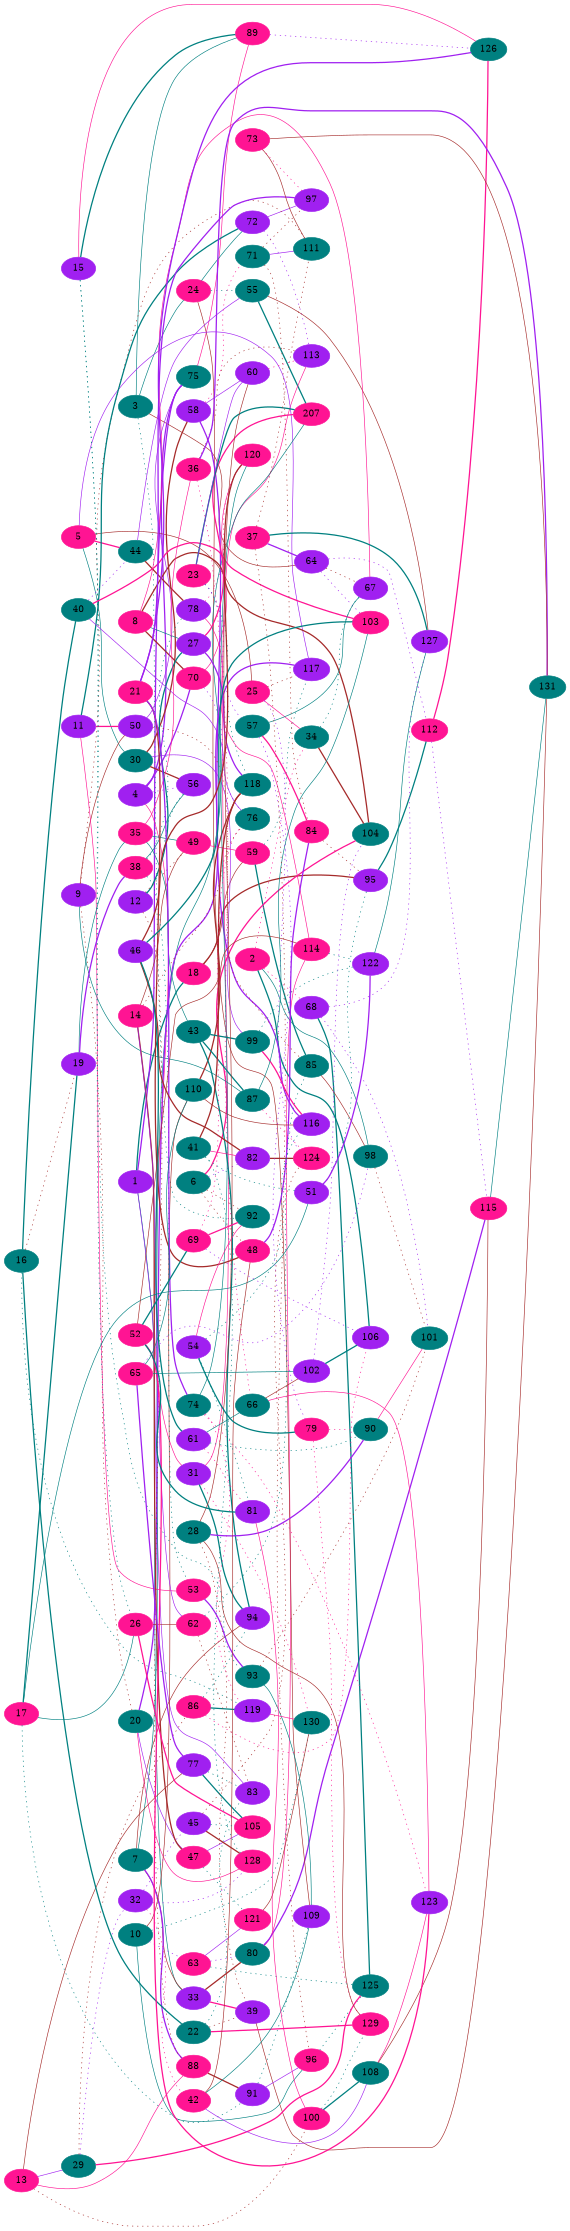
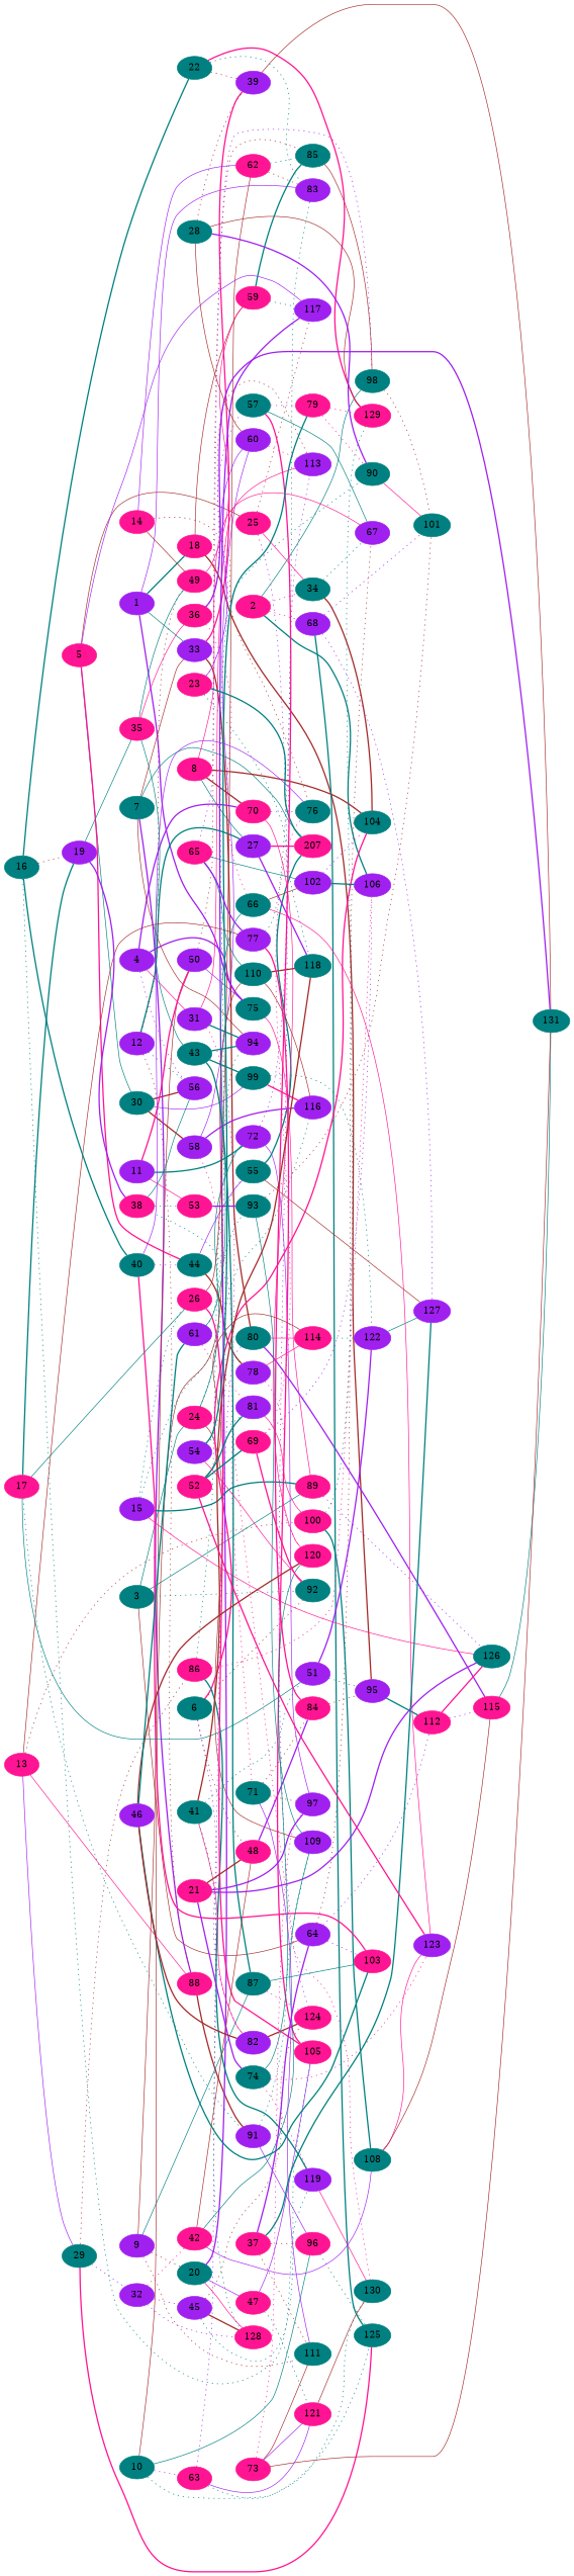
  graph {
    rankdir=LR
    node [color=deeppink style=filled]
    edge [color=teal style=dotted]
    1 [color=purple]
    18
    33 [color=purple]
    75 [color=teal]
    83 [color=purple]
    59
    95 [color=purple]
    39 [color=purple]
    80 [color=teal]
    89
    34 [color=teal]
    2
    68 [color=purple]
    98 [color=teal]
    106 [color=purple]
    104 [color=teal]
    67 [color=purple]
    125 [color=teal]
    127 [color=purple]
    101 [color=teal]
    3 [color=teal]
    24
    64 [color=purple]
    92 [color=teal]
    72 [color=purple]
    55 [color=teal]
    109 [color=purple]
    103
    112
    126 [color=teal]
    4 [color=purple]
    31 [color=purple]
    56 [color=purple]
    70
    94 [color=purple]
    130 [color=teal]
    113 [color=purple]
    76 [color=teal]
    120
    5
    25
    30 [color=teal]
    44 [color=teal]
    117 [color=purple]
    124
    58 [color=purple]
    99 [color=teal]
    78 [color=purple]
    6 [color=teal]
    48
    82 [color=purple]
    84
    7 [color=teal]
    88
    n55 [label=207]
    91 [color=purple]
    8
    27 [color=purple]
    118 [color=teal]
    9 [color=purple]
    20 [color=teal]
    50 [color=purple]
    87 [color=teal]
    111 [color=teal]
    47
    128
    85 [color=teal]
    10 [color=teal]
    63
    96
    110 [color=teal]
    121
    116 [color=purple]
    11 [color=purple]
    53
    93 [color=teal]
    97 [color=purple]
    12 [color=purple]
    49
    13
    29 [color=teal]
    77 [color=purple]
    100
    32 [color=purple]
    86
    105
    129
    108 [color=teal]
    14
    62
    15 [color=purple]
    26
    16 [color=teal]
    19 [color=purple]
    22 [color=teal]
    40 [color=teal]
    119 [color=purple]
    35
    38
    17
    51 [color=purple]
    122 [color=purple]
    36
    43 [color=teal]
    21
    74 [color=teal]
    123 [color=purple]
    131 [color=teal]
    23
    57 [color=teal]
    60 [color=purple]
    79
    28 [color=teal]
    90 [color=teal]
    42
    45 [color=purple]
    71 [color=teal]
    114
    115
    66 [color=teal]
    102 [color=purple]
    37
    41 [color=teal]
    46 [color=purple]
    61 [color=purple]
    81 [color=purple]
    52
    69
    54 [color=purple]
    65
    73
    1 -- 18 [style=bold]
    1 -- 33 [style=solid]
    1 -- 75 [color=purple style=bold]
    1 -- 83 [color=purple style=solid]
    18 -- 59 [color=brown style=solid]
    18 -- 95 [color=brown style=bold]
    33 -- 39 [color=deeppink style=bold]
    33 -- 80 [color=brown style=bold]
    75 -- 89 [color=deeppink style=solid]
    59 -- 117
    59 -- 85 [style=bold]
    95 -- 112 [style=bold]
    39 -- 131 [color=brown style=solid]
    80 -- 114 [color=deeppink style=solid]
    80 -- 115 [color=purple style=bold]
    89 -- 126 [color=purple]
    34 -- 104 [color=brown style=bold]
    34 -- 67
    2 -- 34 [color=deeppink]
    2 -- 68 [color=deeppink]
    2 -- 98 [style=solid]
    2 -- 106 [style=bold]
    68 -- 125 [style=bold]
    68 -- 127 [color=purple]
    68 -- 101 [color=purple]
    98 -- 101 [color=brown]
    3 -- 89 [style=solid]
    3 -- 24 [style=solid]
    3 -- 64 [color=brown style=solid]
    3 -- 92
    24 -- 72 [style=solid]
    24 -- 55
    24 -- 109 [color=brown style=solid]
    64 -- 67 [color=brown]
    64 -- 103 [color=purple]
    64 -- 112 [color=purple]
    72 -- 113 [color=purple]
    72 -- 97 [color=purple style=solid]
    55 -- 127 [color=brown style=solid]
    55 -- n55 [style=bold]
    112 -- 126 [color=deeppink style=bold]
    112 -- 115 [color=purple]
    4 -- 75 [color=purple style=bold]
    4 -- 31 [color=deeppink style=solid]
    4 -- 56 [color=purple]
    4 -- 70 [color=purple style=bold]
    31 -- 94 [style=bold]
    31 -- 130 [color=deeppink]
    31 -- 113 [color=deeppink style=solid]
    70 -- 76 [color=purple]
    70 -- 120 [color=deeppink style=solid]
    5 -- 25 [color=brown style=solid]
    5 -- 30 [style=solid]
    5 -- 44 [color=deeppink style=bold]
    5 -- 117 [color=purple style=solid]
    25 -- 34 [color=deeppink style=solid]
    25 -- 117 [color=brown]
    25 -- 124 [color=purple]
    30 -- 56 [color=brown style=bold]
    30 -- 58 [color=brown style=bold]
    30 -- 99 [color=purple style=solid]
    44 -- 55 [color=purple style=solid]
    44 -- 78 [color=brown style=bold]
    58 -- 116 [color=purple style=bold]
    58 -- 60 [color=purple style=solid]
    58 -- 71 [color=deeppink]
    99 -- 116 [color=deeppink style=bold]
    99 -- 122
    78 -- 120 [color=deeppink]
    78 -- 114 [color=deeppink style=solid]
    6 -- 104 [color=deeppink style=bold]
    6 -- 92 [color=brown]
    6 -- 48 [color=brown]
    6 -- 82 [color=purple]
    48 -- 84 [color=purple style=bold]
    82 -- 124 [color=brown style=bold]
    84 -- 95 [color=brown]
    7 -- 33 [color=brown style=solid]
    7 -- 94 [color=brown style=solid]
    7 -- 88 [color=purple style=bold]
    7 -- n55 [style=solid]
    88 -- 91 [color=brown style=bold]
    91 -- 109
    91 -- 96 [color=purple style=solid]
    8 -- 104 [color=brown style=bold]
    8 -- 67 [color=deeppink style=solid]
    8 -- 70 [color=brown style=bold]
    8 -- 27 [style=solid]
    27 -- n55 [color=deeppink style=bold]
    27 -- 118 [color=purple style=bold]
    9 -- 20 [color=brown]
    9 -- 50 [color=brown style=solid]
    9 -- 87 [style=solid]
    9 -- 111 [color=brown]
    20 -- 117 [color=purple style=bold]
    20 -- 47 [color=purple style=solid]
    20 -- 128 [color=deeppink style=solid]
    50 -- 75 [color=purple style=solid]
    50 -- 85 [color=brown]
    87 -- 103 [style=solid]
    87 -- 124 [color=deeppink]
    47 -- 121
    47 -- 105 [color=purple style=solid]
    85 -- 98 [color=brown style=solid]
    10 -- 130
    10 -- 63 [color=purple]
    10 -- 96 [style=solid]
    10 -- 110 [color=brown style=solid]
    63 -- 80 [color=purple]
    63 -- 125
    63 -- 121 [color=purple style=solid]
    96 -- 125
    110 -- 118 [color=brown style=bold]
    110 -- 116 [color=brown style=solid]
    121 -- 130 [color=brown style=solid]
    11 -- 72 [style=bold]
    11 -- 50 [color=deeppink style=bold]
    11 -- 53 [color=deeppink style=solid]
    53 -- 93 [color=purple style=bold]
    93 -- 101 [color=brown]
    93 -- 109 [style=solid]
    12 -- 56
    12 -- 88 [color=brown]
    12 -- 27 [style=bold]
    12 -- 49 [color=brown]
    49 -- 59 [color=deeppink style=solid]
    13 -- 88 [color=deeppink style=solid]
    13 -- 29 [color=purple style=solid]
    13 -- 77 [color=brown style=solid]
    13 -- 100 [color=brown]
    29 -- 125 [color=deeppink style=bold]
    29 -- 32 [color=purple]
    29 -- 86 [color=brown]
    77 -- 83
-   77 -- 105 [style=bold]
+   77 -- 105 [color=deeppink style=bold]
    100 -- 129
    100 -- 108 [style=bold]
    32 -- 128 [color=purple]
    32 -- 42 [color=deeppink]
    32 -- 45 [color=purple]
    86 -- 106 [color=deeppink]
    86 -- 94
    86 -- 119 [style=bold]
    108 -- 123 [color=deeppink style=solid]
    108 -- 115 [color=brown style=solid]
    14 -- 76 [color=brown]
-   14 -- 47 [color=brown style=bold]
    14 -- 49 [color=brown style=solid]
    14 -- 62 [color=purple style=solid]
    62 -- 83 [color=brown]
    62 -- 85
    15 -- 89 [style=bold]
    15 -- 126 [color=deeppink style=solid]
    15 -- 93
    15 -- 26
    26 -- 105 [color=deeppink style=bold]
    26 -- 62 [color=brown style=solid]
    16 -- 19 [color=brown]
    16 -- 22 [style=bold]
    16 -- 40 [style=bold]
    16 -- 119
    19 -- 35 [style=solid]
    19 -- 38 [color=purple style=bold]
    22 -- 83
    22 -- 39 [color=brown]
    22 -- 129 [color=deeppink style=bold]
    40 -- 103 [color=deeppink style=bold]
    40 -- 76 [color=purple style=solid]
    40 -- 44 [color=purple]
    119 -- 130 [color=deeppink style=solid]
    35 -- 49 [style=solid]
    35 -- 36 [color=deeppink style=solid]
    35 -- 43 [style=solid]
    38 -- 56 [style=solid]
    38 -- 78
    38 -- 53
    17 -- 91
    17 -- 26 [style=solid]
    17 -- 19 [style=bold]
    17 -- 51 [style=solid]
    51 -- 95
    51 -- 122 [color=purple style=bold]
    122 -- 127 [style=solid]
    36 -- 113 [color=brown]
    36 -- 131 [color=purple style=bold]
    36 -- 66 [color=deeppink]
    43 -- 94 [style=bold]
    43 -- 99 [style=bold]
    43 -- 87 [style=bold]
    21 -- 126 [color=purple style=bold]
    21 -- 48 [color=brown style=bold]
    21 -- 97 [color=purple style=bold]
    21 -- 74 [color=purple style=bold]
    74 -- 120 [style=solid]
    74 -- 119 [color=deeppink]
    74 -- 123 [color=deeppink]
    23 -- n55 [style=bold]
    23 -- 118
    23 -- 57 [color=purple]
    23 -- 60 [color=purple style=solid]
    57 -- 67 [style=solid]
    57 -- 84 [color=deeppink style=bold]
    57 -- 79 [color=purple]
    60 -- 113 [color=deeppink]
    79 -- 129 [color=deeppink]
    79 -- 90 [color=deeppink]
    28 -- 39 [color=brown]
    28 -- 129 [color=brown style=solid]
    28 -- 60 [color=brown style=solid]
    28 -- 90 [color=purple style=bold]
    90 -- 101 [color=deeppink style=solid]
    42 -- 109 [style=solid]
    42 -- 48 [color=brown style=solid]
    42 -- 108 [color=purple style=solid]
    45 -- 124 [color=brown]
    45 -- 128 [color=brown style=bold]
    45 -- 105
    71 -- 84 [color=brown]
    71 -- 111 [color=purple style=solid]
    71 -- 97 [color=brown]
    114 -- 122
    115 -- 131 [style=solid]
    66 -- 123 [color=deeppink style=solid]
    66 -- 102 [color=brown style=solid]
    102 -- 106 [style=bold]
    102 -- 104 [color=purple]
    37 -- 127 [style=bold]
    37 -- 64 [color=purple style=bold]
    37 -- 111 [color=brown]
    37 -- 96 [color=brown]
    41 -- 82 [color=deeppink style=solid]
    41 -- 118 [color=brown style=bold]
    41 -- 128
    41 -- 51
    46 -- 103 [style=bold]
    46 -- 120 [color=brown style=bold]
    46 -- 82 [color=brown style=bold]
    46 -- 61 [style=bold]
    61 -- 90
    61 -- 66 [style=solid]
    61 -- 81 [color=deeppink]
    81 -- 100 [color=deeppink style=solid]
    52 -- 123 [color=deeppink style=bold]
    52 -- 114 [color=brown style=solid]
    52 -- 81 [style=bold]
    52 -- 69 [style=bold]
    69 -- 106 [color=purple]
    69 -- 92 [color=deeppink style=bold]
    69 -- 76 [color=deeppink]
    54 -- 92 [color=deeppink style=solid]
    54 -- 116
    54 -- 79 [style=bold]
    54 -- 81
    65 -- 98 [color=purple]
    65 -- 110 [style=solid]
    65 -- 77 [color=purple style=bold]
    65 -- 102 [style=solid]
    73 -- 111 [color=brown style=solid]
+   73 -- 121 [color=purple style=solid]
    73 -- 97 [color=deeppink]
    73 -- 131 [color=brown style=solid]
  }
